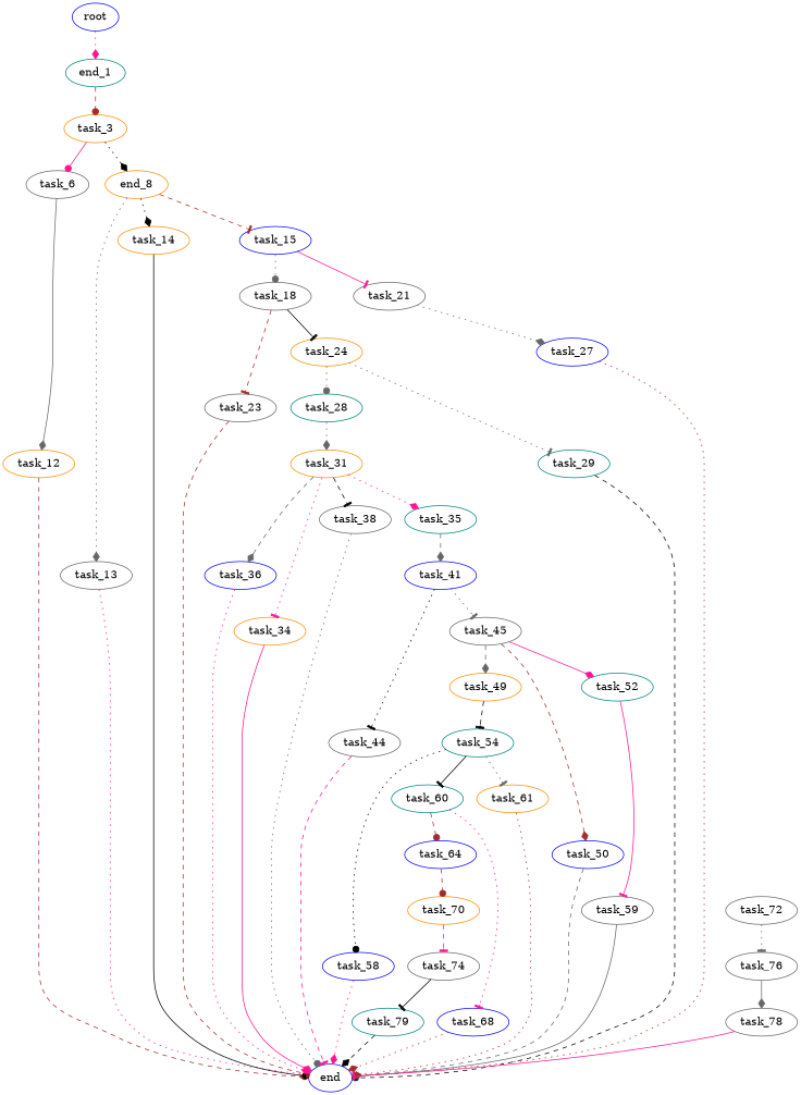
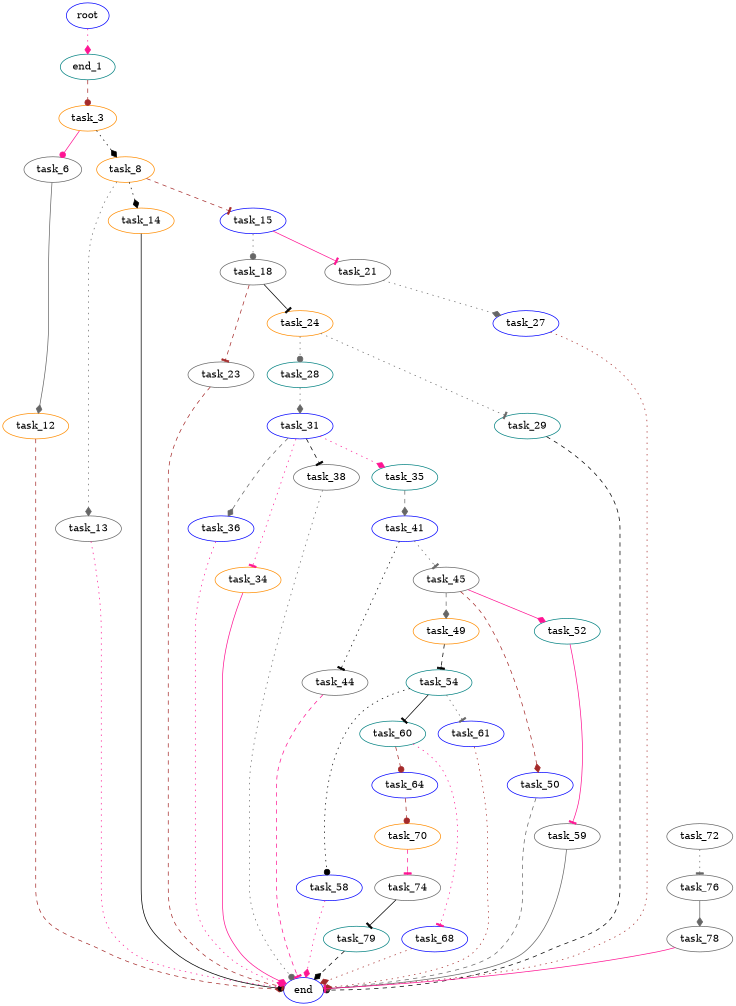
  digraph {
    node [color=gray40]
    edge [arrowhead=diamond color=gray40 style=dotted]
    root [color=blue]
    n2 [color=teal label=end_1]
    task_3 [color=darkorange]
    task_6
-   task_8 [color=darkorange label=end_8]
+   task_8 [color=darkorange]
    task_12 [color=darkorange]
    task_13
    task_14 [color=darkorange]
    task_15 [color=blue]
    end [color=blue]
    task_18
    task_21
    task_23
    task_24 [color=darkorange]
    task_27 [color=blue]
    task_28 [color=teal]
    task_29 [color=teal]
-   task_31 [color=darkorange]
+   task_31 [color=blue]
    task_36 [color=blue]
    n20 [color=darkorange label=task_34]
    task_38
    n22 [color=teal label=task_35]
    task_41 [color=blue]
    task_44
    task_45
    task_49 [color=darkorange]
    task_50 [color=blue]
    task_52 [color=teal]
    task_54 [color=teal]
    task_59
    task_58 [color=blue]
    task_60 [color=teal]
-   task_61 [color=darkorange]
+   task_61 [color=blue]
    task_64 [color=blue]
    task_68 [color=blue]
    task_70 [color=darkorange]
    task_74
    task_72
    task_76
    task_79 [color=teal]
    task_78
    root -> n2 [color=deeppink]
    n2 -> task_3 [arrowhead=dot color=brown style=dashed]
    task_3 -> task_6 [arrowhead=dot color=deeppink style=solid]
    task_3 -> task_8 [color=black]
    task_6 -> task_12 [style=solid]
    task_8 -> task_13
    task_8 -> task_14 [color=black]
    task_8 -> task_15 [arrowhead=tee color=brown style=dashed]
    task_12 -> end [color=brown style=dashed]
    task_13 -> end [arrowhead=dot color=deeppink]
    task_14 -> end [arrowhead=dot color=black style=solid]
    task_15 -> task_18 [arrowhead=dot]
    task_15 -> task_21 [arrowhead=tee color=deeppink style=solid]
    task_18 -> task_23 [arrowhead=tee color=brown style=dashed]
    task_18 -> task_24 [arrowhead=tee color=black style=solid]
    task_21 -> task_27
    task_23 -> end [arrowhead=tee color=brown style=dashed]
    task_24 -> task_28 [arrowhead=dot]
    task_24 -> task_29 [arrowhead=tee]
    task_27 -> end [color=brown]
    task_28 -> task_31
    task_29 -> end [arrowhead=dot color=black style=dashed]
    task_31 -> task_36 [style=dashed]
    task_31 -> n20 [arrowhead=tee color=deeppink]
    task_31 -> task_38 [arrowhead=tee color=black style=dashed]
    task_31 -> n22 [color=deeppink]
    task_36 -> end [color=deeppink]
    n20 -> end [color=deeppink style=solid]
    task_38 -> end [arrowhead=dot]
    n22 -> task_41 [style=dashed]
    task_41 -> task_44 [arrowhead=tee color=black]
    task_41 -> task_45 [arrowhead=tee]
    task_44 -> end [arrowhead=tee color=deeppink style=dashed]
    task_45 -> task_49 [style=dashed]
    task_45 -> task_50 [color=brown style=dashed]
    task_45 -> task_52 [color=deeppink style=solid]
    task_49 -> task_54 [arrowhead=tee color=black style=dashed]
    task_50 -> end [arrowhead=tee style=dashed]
    task_52 -> task_59 [arrowhead=tee color=deeppink style=solid]
    task_54 -> task_58 [arrowhead=dot color=black]
    task_54 -> task_60 [arrowhead=tee color=black style=solid]
    task_54 -> task_61 [arrowhead=tee]
    task_59 -> end [style=solid]
    task_58 -> end [color=deeppink]
    task_60 -> task_64 [arrowhead=dot color=brown style=dashed]
    task_60 -> task_68 [arrowhead=tee color=deeppink]
    task_61 -> end [color=brown]
    task_64 -> task_70 [arrowhead=dot color=brown style=dashed]
    task_68 -> end [color=brown]
    task_70 -> task_74 [arrowhead=tee color=deeppink style=dashed]
    task_74 -> task_79 [arrowhead=tee color=black style=solid]
    task_72 -> task_76 [arrowhead=tee]
    task_76 -> task_78 [style=solid]
    task_79 -> end [color=black style=dashed]
    task_78 -> end [arrowhead=tee color=deeppink style=solid]
  }
